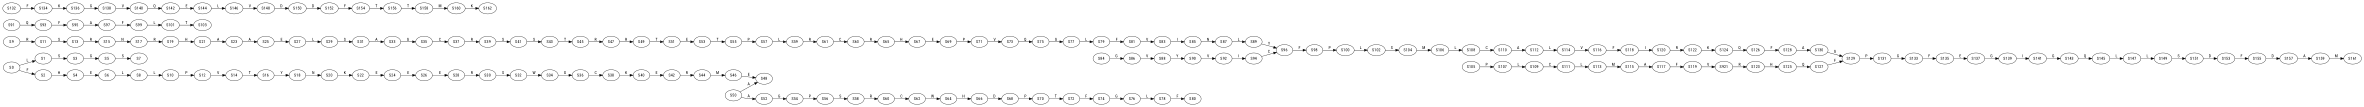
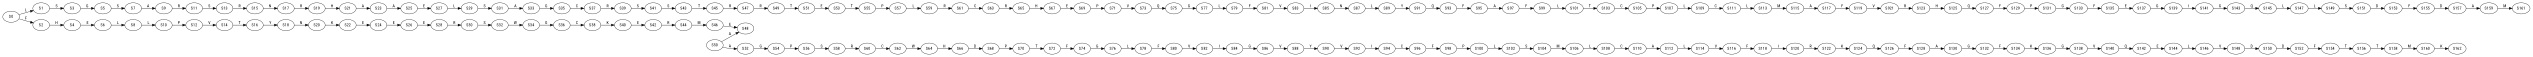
  strict digraph {
    fontname="Roboto Condensed"
    rankdir=LR
    node [fontname="Roboto Condensed"]
    edge [fontname="Roboto Condensed"]
    S0
    S1
    S2
    S3
    S4
    S5
    S6
    S7
    S8
    S9
    S10
    S11
    S12
    S13
    S14
    S15
    S16
    S17
    S18
    S19
    S20
    S21
    S22
    S23
    S24
    S25
    S26
    S27
    S28
    S29
    S30
    S31
    S32
    S33
    S34
    S35
    S36
    S37
    S38
    S39
    S40
    S41
    S42
    S43
    S44
    S45
    S46
    S47
    S48
    S49
    S51
    S50
    S52
    S53
    S54
    S55
    S56
    S57
    S58
    S59
    S60
    S61
    S62
    S63
    S64
    S65
    S66
    S67
    S68
    S69
    S70
    S71
    S72
    S73
    S74
    S75
    S76
    S77
    S78
    S79
    S80
    S81
+   S82
    S83
    S84
    S85
    S86
    S87
    S88
    S89
    S90
    S91
    S92
    S93
    S94
    S95
    S96
    S97
    S98
    S99
    S100
    S101
    S102
    S103
    S104
    S105
    S106
    S107
    S108
    S109
    S110
    S111
    S112
    S113
    S114
    S115
    S116
    S117
    S118
    S119
    S120
    n122 [label=S921]
    S122
    S123
    S124
    S125
    S126
    S127
    S128
    S129
    S130
    S131
    S132
    S133
    S134
    S135
    S136
    S137
    S138
    S139
    S140
    S141
    S142
    S143
    S144
    S145
    S146
    S147
    S148
    S149
    S150
    S151
    S152
    S153
    S154
    S155
    S156
    S157
    S158
    S159
    S160
    S161
    S162
    S0 -> S1 [label=L]
    S0 -> S2 [label=F]
    S1 -> S3 [label=S]
    S2 -> S4 [label=H]
    S3 -> S5 [label=G]
    S4 -> S6 [label=E]
    S5 -> S7 [label=S]
    S6 -> S8 [label=L]
+   S7 -> S9 [label=A]
    S8 -> S10 [label=L]
    S9 -> S11 [label=R]
    S10 -> S12 [label=P]
    S11 -> S13 [label=S]
    S12 -> S14 [label=V]
    S13 -> S15 [label=R]
    S14 -> S16 [label=T]
    S15 -> S17 [label=N]
    S16 -> S18 [label=Y]
    S17 -> S19 [label=R]
    S18 -> S20 [label=N]
    S19 -> S21 [label=H]
    S20 -> S22 [label=K]
    S21 -> S23 [label=A]
    S22 -> S24 [label=E]
    S23 -> S25 [label=A]
    S24 -> S26 [label=E]
    S25 -> S27 [label=E]
    S26 -> S28 [label=E]
    S27 -> S29 [label=L]
    S28 -> S30 [label=R]
    S29 -> S31 [label=S]
    S30 -> S32 [label=S]
    S31 -> S33 [label=A]
    S32 -> S34 [label=W]
    S33 -> S35 [label=G]
    S34 -> S36 [label=G]
    S35 -> S37 [label=C]
    S36 -> S38 [label=C]
    S37 -> S39 [label=R]
    S38 -> S40 [label=K]
    S39 -> S41 [label=S]
    S40 -> S42 [label=E]
    S41 -> S43 [label=S]
    S42 -> S44 [label=R]
    S43 -> S45 [label=T]
    S44 -> S46 [label=M]
    S45 -> S47 [label=R]
    S46 -> S48 [label=E]
    S47 -> S49 [label=R]
    S49 -> S51 [label=T]
    S51 -> S53 [label=E]
    S50 -> S48 [label=A]
    S50 -> S52 [label=A]
    S52 -> S54 [label=G]
    S53 -> S55 [label=T]
    S54 -> S56 [label=P]
    S55 -> S57 [label=P]
    S56 -> S58 [label=S]
    S57 -> S59 [label=L]
    S58 -> S60 [label=R]
    S59 -> S61 [label=R]
    S60 -> S62 [label=C]
    S61 -> S63 [label=C]
    S62 -> S64 [label=W]
    S63 -> S65 [label=R]
    S64 -> S66 [label=H]
    S65 -> S67 [label=H]
    S66 -> S68 [label=D]
    S67 -> S69 [label=E]
    S68 -> S70 [label=P]
    S69 -> S71 [label=P]
    S70 -> S72 [label=T]
    S71 -> S73 [label=V]
    S72 -> S74 [label=F]
    S73 -> S75 [label=Q]
    S74 -> S76 [label=G]
    S75 -> S77 [label=G]
    S76 -> S78 [label=L]
    S77 -> S79 [label=L]
    S78 -> S80 [label=F]
    S79 -> S81 [label=F]
+   S80 -> S82 [label=V]
    S81 -> S83 [label=V]
+   S82 -> S84 [label=I]
    S83 -> S85 [label=I]
    S84 -> S86 [label=G]
    S85 -> S87 [label=N]
    S86 -> S88 [label=V]
    S87 -> S89 [label=L]
    S88 -> S90 [label=Y]
-   S89 -> S96 [label=Y]
+   S89 -> S91 [label=Y]
    S90 -> S92 [label=V]
    S91 -> S93 [label=Q]
    S92 -> S94 [label=I]
    S93 -> S95 [label=F]
    S94 -> S96 [label=C]
    S95 -> S97 [label=A]
    S96 -> S98 [label=F]
    S97 -> S99 [label=F]
    S98 -> S100 [label=P]
    S99 -> S101 [label=L]
    S100 -> S102 [label=L]
    S101 -> S103 [label=T]
    S102 -> S104 [label=S]
+   S103 -> S105 [label=C]
    S104 -> S106 [label=M]
    S105 -> S107 [label=P]
    S106 -> S108 [label=L]
    S107 -> S109 [label=L]
    S108 -> S110 [label=C]
    S109 -> S111 [label=C]
    S110 -> S112 [label=A]
    S111 -> S113 [label=L]
    S112 -> S114 [label=L]
    S113 -> S115 [label=M]
    S114 -> S116 [label=V]
    S115 -> S117 [label=A]
    S116 -> S118 [label=F]
    S117 -> S119 [label=F]
    S118 -> S120 [label=I]
    S119 -> n122 [label=V]
    S120 -> S122 [label=R]
    n122 -> S123 [label=R]
    S122 -> S124 [label=K]
    S123 -> S125 [label=H]
    S124 -> S126 [label=Q]
    S125 -> S127 [label=Q]
    S126 -> S128 [label=F]
    S127 -> S129 [label=F]
    S128 -> S130 [label=A]
    S129 -> S131 [label=P]
-   S130 -> S129 [label=G]
+   S130 -> S132 [label=G]
    S131 -> S133 [label=G]
    S132 -> S134 [label=F]
    S133 -> S135 [label=F]
    S134 -> S136 [label=K]
    S135 -> S137 [label=E]
    S136 -> S138 [label=G]
    S137 -> S139 [label=G]
    S138 -> S140 [label=V]
    S139 -> S141 [label=I]
    S140 -> S142 [label=Q]
    S141 -> S143 [label=G]
    S142 -> S144 [label=E]
    S143 -> S145 [label=Q]
    S144 -> S146 [label=L]
    S145 -> S147 [label=L]
    S146 -> S148 [label=V]
    S147 -> S149 [label=L]
    S148 -> S150 [label=D]
    S149 -> S151 [label=S]
    S150 -> S152 [label=D]
    S151 -> S153 [label=D]
    S152 -> S154 [label=F]
    S153 -> S155 [label=F]
    S154 -> S156 [label=T]
    S155 -> S157 [label=D]
    S156 -> S158 [label=T]
    S157 -> S159 [label=A]
    S158 -> S160 [label=M]
    S159 -> S161 [label=M]
    S160 -> S162 [label=K]
  }
